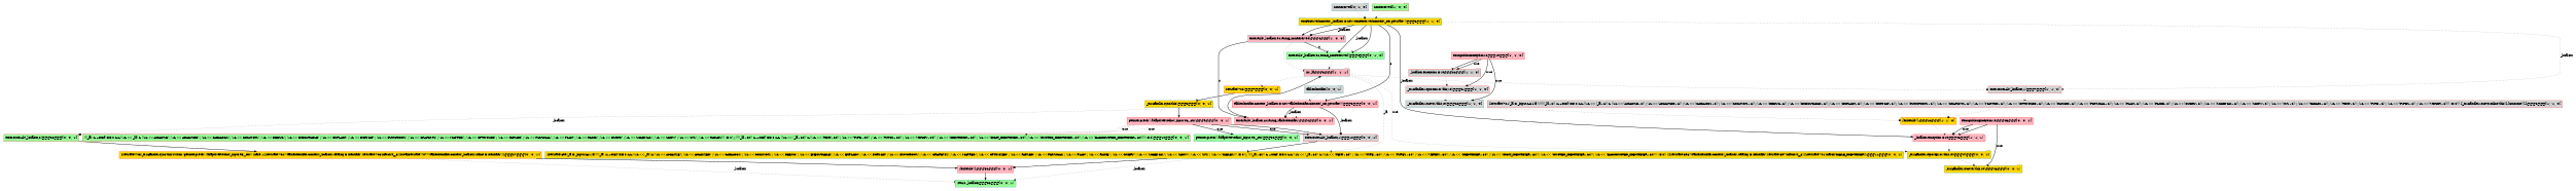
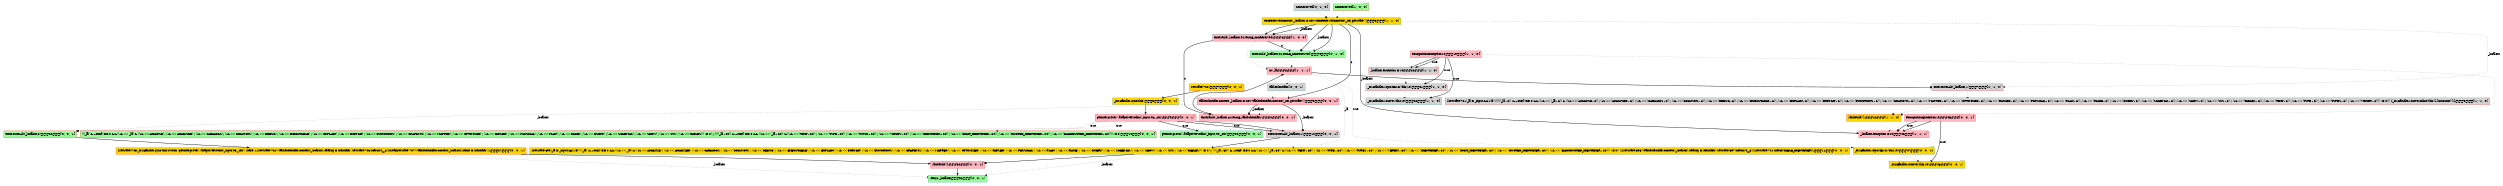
  digraph {
    node [color=red fillcolor=lightpink shape=note style=filled]
    edge [arrowhead=normal style=bold]
-   n1 [color=teal label="int _la@@@5@@@['1', '1', '1']" shape=folder]
+   n1 [label="int _la@@@5@@@['1', '1', '1']" shape=folder]
    n2 [fillcolor=lightgrey label="enterOuterAlt(_localctx,1)@@@7@@@['1', '1', '0']"]
    n3 [color=teal fillcolor=gold label="{setState(699)_la = _input.LA(1)if ((((_la) & ~0x3f) == 0 && ((1L << _la) & ((1L << ANALYZE) | (1L << ANALYZED) | (1L << CATALOGS) | (1L << COLUMNS) | (1L << DEBUG) | (1L << EXECUTABLE) | (1L << EXPLAIN) | (1L << FORMAT) | (1L << FUNCTIONS) | (1L << GRAPHVIZ) | (1L << MAPPED) | (1L << OPTIMIZED) | (1L << PARSED) | (1L << PHYSICAL) | (1L << PLAN) | (1L << RLIKE) | (1L << QUERY) | (1L << SCHEMAS) | (1L << SHOW) | (1L << SYS) | (1L << TABLES))) != 0) || ((((_la - 64)) & ~0x3f) == 0 && ((1L << (_la - 64)) & ((1L << (TEXT - 64)) | (1L << (TYPE - 64)) | (1L << (TYPES - 64)) | (1L << (VERIFY - 64)) | (1L << (IDENTIFIER - 64)) | (1L << (DIGIT_IDENTIFIER - 64)) | (1L << (QUOTED_IDENTIFIER - 64)) | (1L << (BACKQUOTED_IDENTIFIER - 64)))) != 0)) {{setState(696)((TableIdentifierContext)_localctx).catalog = identifier()setState(697)match(T__3)}}setState(701)match(TABLE_IDENTIFIER)}@@@11@@@['0', '0', '1']"]
    n4 [fillcolor=gold label="setState(708)@@@7@@@['0', '0', '1']"]
    n5 [color=teal fillcolor=gold label="_errHandler.reportError(this,re)@@@47@@@['0', '0', '1']" shape=folder]
    n6 [fillcolor=lightgrey label="{setState(721)_la = _input.LA(1)if (!(((((_la - 6)) & ~0x3f) == 0 && ((1L << (_la - 6)) & ((1L << (ANALYZE - 6)) | (1L << (ANALYZED - 6)) | (1L << (CATALOGS - 6)) | (1L << (COLUMNS - 6)) | (1L << (DEBUG - 6)) | (1L << (EXECUTABLE - 6)) | (1L << (EXPLAIN - 6)) | (1L << (FORMAT - 6)) | (1L << (FUNCTIONS - 6)) | (1L << (GRAPHVIZ - 6)) | (1L << (MAPPED - 6)) | (1L << (OPTIMIZED - 6)) | (1L << (PARSED - 6)) | (1L << (PHYSICAL - 6)) | (1L << (PLAN - 6)) | (1L << (RLIKE - 6)) | (1L << (QUERY - 6)) | (1L << (SCHEMAS - 6)) | (1L << (SHOW - 6)) | (1L << (SYS - 6)) | (1L << (TABLES - 6)) | (1L << (TEXT - 6)) | (1L << (TYPE - 6)) | (1L << (TYPES - 6)) | (1L << (VERIFY - 6)))) != 0))) {_errHandler.recoverInline(this)}{consume()}}@@@8@@@['1', '1', '0']"]
    n7 [color=teal fillcolor=palegreen label="return _localctx@@@53@@@['0', '0', '1']"]
    n8 [label="{exitRule()}@@@50@@@['0', '0', '1']"]
    n9 [color=teal fillcolor=gold label="_errHandler.sync(this)@@@8@@@['0', '0', '1']"]
    n10 [color=teal fillcolor=gold label="_errHandler.recover(this,re)@@@48@@@['0', '0', '1']" shape=folder]
    n11 [fillcolor=gold label="{exitRule()}@@@24@@@['1', '1', '0']"]
    n12 [label="_localctx.exception = re@@@46@@@['1', '1', '1']"]
    n13 [color=teal fillcolor=palegreen label="getInterpreter().adaptivePredict(_input,95,_ctx)@@@30@@@['0', '0', '1']"]
    n14 [fillcolor=lightgrey label="_errHandler.reportError(this,re)@@@21@@@['1', '1', '0']"]
    n15 [color=teal fillcolor=lightgrey label="_errHandler.recover(this,re)@@@22@@@['1', '1', '0']" shape=folder]
    n16 [fillcolor=palegreen label="enterOuterAlt(_localctx,2)@@@26@@@['0', '0', '1']"]
    n17 [fillcolor=gold label="{setState(705)_errHandler.sync(this)switch (getInterpreter().adaptivePredict(_input,95,_ctx)) {case 1:{setState(702)((TableIdentifierContext)_localctx).catalog = identifier()setState(703)match(T__3)}breaksetState(707)((TableIdentifierContext)_localctx).name = identifier()}@@@27@@@['0', '0', '1']"]
    n18 [fillcolor=lightgrey label="_localctx.exception = re@@@20@@@['1', '1', '0']" shape=folder]
    n19 [color=teal fillcolor=palegreen label="enterRule(_localctx,96,RULE_nonReserved)@@@4@@@['0', '1', '0']" shape=folder]
    n20 [label="getInterpreter().adaptivePredict(_input,96,_ctx)@@@9@@@['0', '0', '1']"]
    n21 [fillcolor=palegreen label="(((_la) & ~0x3f) == 0 && ((1L << _la) & ((1L << ANALYZE) | (1L << ANALYZED) | (1L << CATALOGS) | (1L << COLUMNS) | (1L << DEBUG) | (1L << EXECUTABLE) | (1L << EXPLAIN) | (1L << FORMAT) | (1L << FUNCTIONS) | (1L << GRAPHVIZ) | (1L << MAPPED) | (1L << OPTIMIZED) | (1L << PARSED) | (1L << PHYSICAL) | (1L << PLAN) | (1L << RLIKE) | (1L << QUERY) | (1L << SCHEMAS) | (1L << SHOW) | (1L << SYS) | (1L << TABLES))) != 0) || ((((_la - 64)) & ~0x3f) == 0 && ((1L << (_la - 64)) & ((1L << (TEXT - 64)) | (1L << (TYPE - 64)) | (1L << (TYPES - 64)) | (1L << (VERIFY - 64)) | (1L << (IDENTIFIER - 64)) | (1L << (DIGIT_IDENTIFIER - 64)) | (1L << (QUOTED_IDENTIFIER - 64)) | (1L << (BACKQUOTED_IDENTIFIER - 64)))) != 0)@@@14@@@['0', '0', '1']"]
    n22 [fillcolor=lightgrey label="enterOuterAlt(_localctx,1)@@@10@@@['0', '0', '1']"]
    n23 [label="RecognitionException re@@@19@@@['1', '1', '0']"]
    n24 [color=teal label="enterRule(_localctx,94,RULE_nonReserved)@@@4@@@['1', '0', '0']"]
    n25 [label="enterRule(_localctx,84,RULE_tableIdentifier)@@@4@@@['0', '0', '1']"]
    n26 [color=teal fillcolor=lightgrey label="tableIdentifier['0', '0', '1']" shape=folder]
    n27 [label="TableIdentifierContext _localctx = new TableIdentifierContext(_ctx,getState())@@@3@@@['0', '0', '1']"]
    n28 [color=teal fillcolor=lightgrey label="nonReserved['0', '1', '0']" shape=folder]
    n29 [color=teal fillcolor=gold label="NonReservedContext _localctx = new NonReservedContext(_ctx,getState())@@@3@@@['1', '1', '0']"]
    n30 [label="RecognitionException re@@@45@@@['0', '0', '1']"]
    n31 [fillcolor=palegreen label="nonReserved['1', '0', '0']" shape=folder]
-   n1 -> n2 [arrowhead=box style=dotted]
+   n1 -> n2 [arrowhead=box]
    n1 -> n3 [arrowhead=tee label=_la style=dotted]
-   n1 -> n4 [arrowhead=tee style=dotted]
+   n1 -> n26 [arrowhead=tee style=dotted]
    n1 -> n5 [label=true style=dotted]
    n2 -> n6 [arrowhead=tee style=dotted]
    n3 -> n7 [label=_localctx style=dotted]
    n3 -> n8 [arrowhead=box]
    n4 -> n9 [arrowhead=tee]
    n5 -> n10 [style=dotted]
    n6 -> n11 [arrowhead=box style=dotted]
    n8 -> n7
    n9 -> n20
    n11 -> n12 [arrowhead=tee style=dotted]
-   n12 -> n5 [style=dotted]
    n14 -> n15 [arrowhead=tee style=dotted]
-   n15 -> n11 [arrowhead=box style=dotted]
+   n23 -> n11 [arrowhead=box style=dotted]
    n16 -> n17
    n17 -> n7 [arrowhead=tee label=_localctx style=dotted]
    n17 -> n8
    n18 -> n14 [style=dotted]
    n19 -> n1 [style=dotted]
    n20 -> n13 [label=true]
    n20 -> n16 [label=true style=dotted]
    n20 -> n16 [style=dotted]
    n20 -> n21 [label=true style=dotted]
    n20 -> n22 [arrowhead=tee label=true]
    n20 -> n22
    n22 -> n3 [arrowhead=tee]
    n23 -> n14 [label=true]
    n23 -> n15 [label=true]
    n23 -> n18 [arrowhead=tee]
    n23 -> n18 [label=true]
    n24 -> n1 [arrowhead=tee style=dotted]
    n24 -> n19 [arrowhead=tee label=0]
    n24 -> n25 [arrowhead=box label=0]
    n25 -> n1
    n26 -> n27 [arrowhead=tee style=dotted]
    n27 -> n16 [arrowhead=tee label=_localctx style=dotted]
    n27 -> n22 [arrowhead=box label=_localctx]
    n27 -> n25 [arrowhead=box label=_localctx]
    n27 -> n25 [arrowhead=tee style=dotted]
    n28 -> n29 [arrowhead=box style=dotted]
    n29 -> n2 [label=_localctx style=dotted]
    n29 -> n12 [label=_localctx]
    n29 -> n19 [arrowhead=box label=_localctx]
    n29 -> n19 [arrowhead=tee]
    n29 -> n24
    n29 -> n24 [arrowhead=box label=_localctx]
    n29 -> n27 [arrowhead=tee label=0]
    n30 -> n10 [arrowhead=tee label=true]
    n30 -> n12 [arrowhead=tee]
    n30 -> n12 [arrowhead=box label=true]
    n31 -> n29 [style=dotted]
  }
